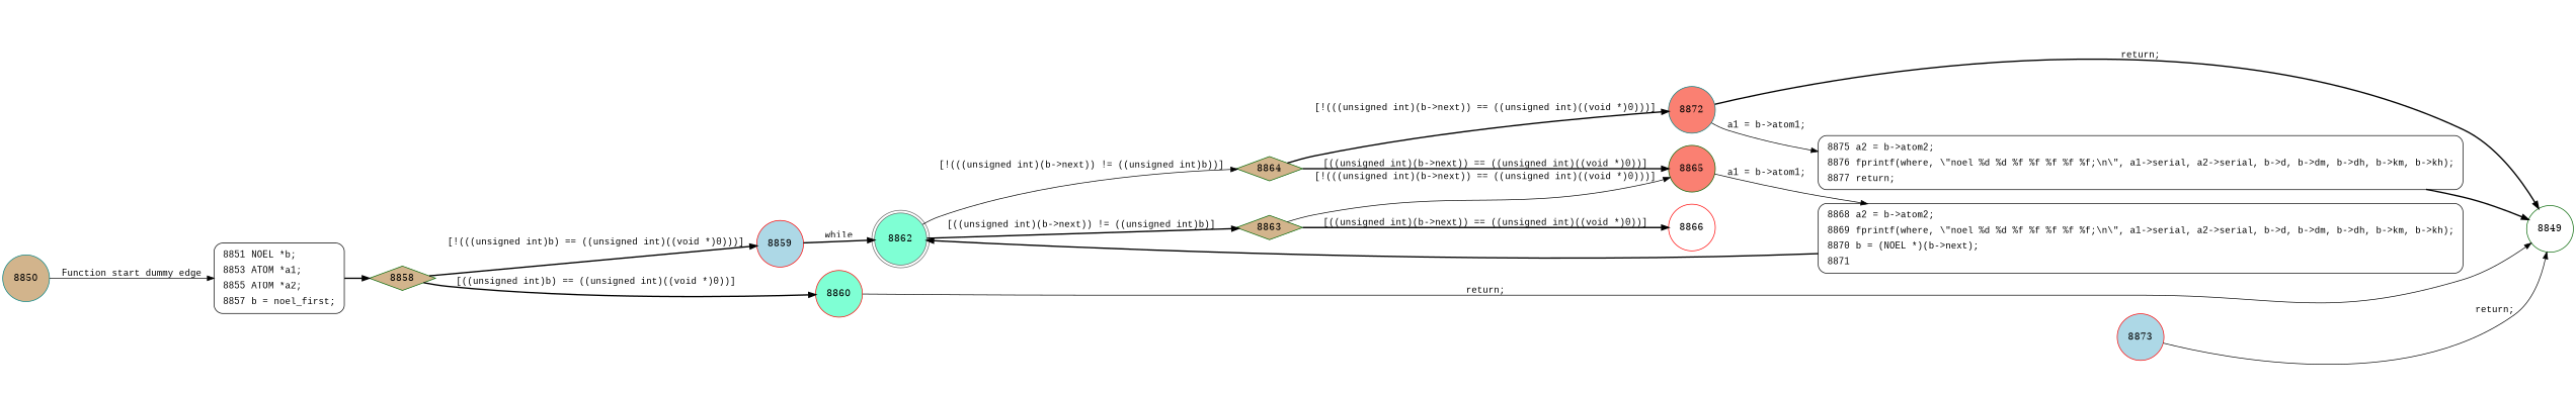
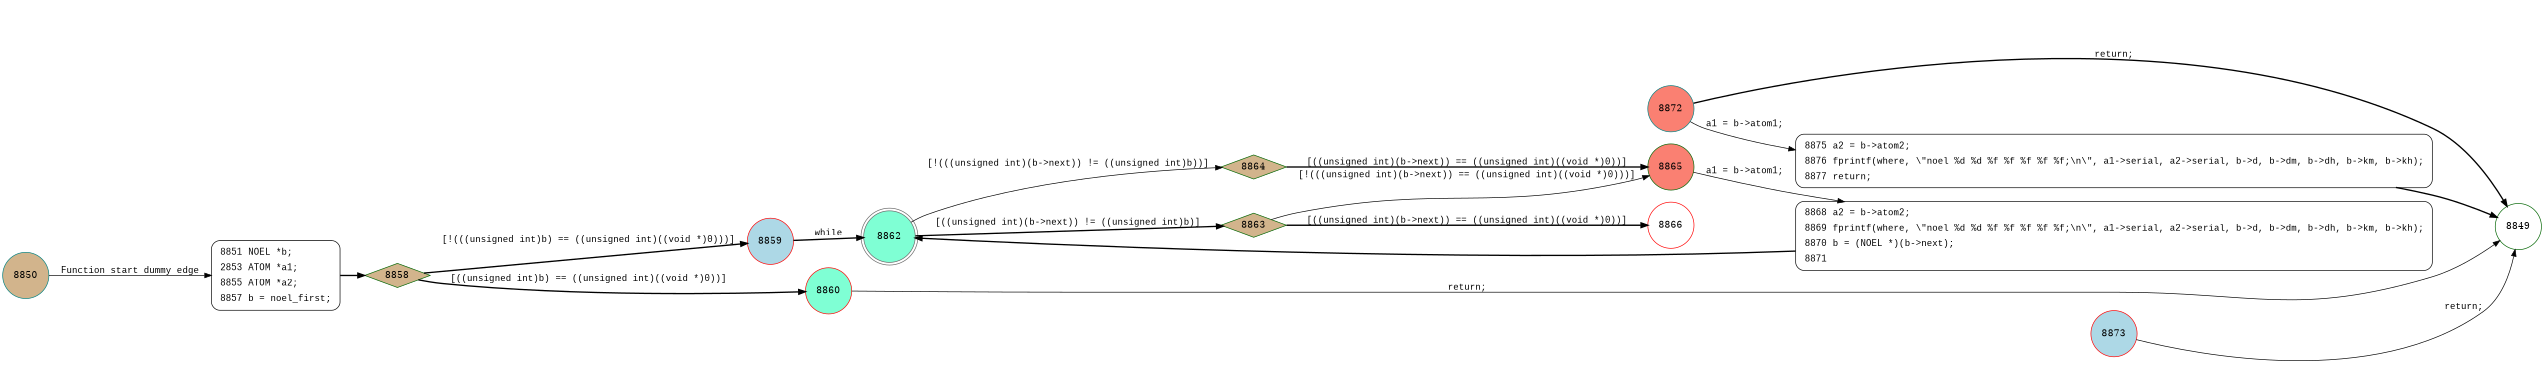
  digraph {
    rankdir=LR
    node [color=darkgreen fillcolor=white shape=circle style=filled]
    edge [fontname="Courier New" style=bold]
    8850 [color=teal fillcolor=tan]
-   n2 [fontname="Courier New" label=<<table border="0" cellborder="0" cellpadding="3" bgcolor="white"><tr><td align="right">8851</td><td align="left">NOEL *b;</td></tr><tr><td align="right">8853</td><td align="left">ATOM *a1;</td></tr><tr><td align="right">8855</td><td align="left">ATOM *a2;</td></tr><tr><td align="right">8857</td><td align="left">b = noel_first;</td></tr></table>> penwidth=1 shape=Mrecord style="filled,bold" color=""]
+   n2 [fontname="Courier New" label=<<table border="0" cellborder="0" cellpadding="3" bgcolor="white"><tr><td align="right">8851</td><td align="left">NOEL *b;</td></tr><tr><td align="right">2853</td><td align="left">ATOM *a1;</td></tr><tr><td align="right">8855</td><td align="left">ATOM *a2;</td></tr><tr><td align="right">8857</td><td align="left">b = noel_first;</td></tr></table>> penwidth=1 shape=Mrecord style="filled,bold" color=""]
    8858 [fillcolor=tan shape=diamond]
    8859 [color=red fillcolor=lightblue]
    8860 [color=red fillcolor=aquamarine]
    8862 [color=gray40 fillcolor=aquamarine shape=doublecircle]
    8849
    8864 [fillcolor=tan shape=diamond]
    8863 [fillcolor=tan shape=diamond]
    8872 [color=teal fillcolor=salmon]
    8865 [fillcolor=salmon]
    8866 [color=red]
    n13 [fontname="Courier New" label=<<table border="0" cellborder="0" cellpadding="3" bgcolor="white"><tr><td align="right">8875</td><td align="left">a2 = b-&gt;atom2;</td></tr><tr><td align="right">8876</td><td align="left">fprintf(where, \"noel %d %d %f %f %f %f %f;\n\", a1-&gt;serial, a2-&gt;serial, b-&gt;d, b-&gt;dm, b-&gt;dh, b-&gt;km, b-&gt;kh);</td></tr><tr><td align="right">8877</td><td align="left">return;</td></tr></table>> penwidth=1 shape=Mrecord style="filled,bold" color=""]
    8873 [color=red fillcolor=lightblue]
    n15 [fontname="Courier New" label=<<table border="0" cellborder="0" cellpadding="3" bgcolor="white"><tr><td align="right">8868</td><td align="left">a2 = b-&gt;atom2;</td></tr><tr><td align="right">8869</td><td align="left">fprintf(where, \"noel %d %d %f %f %f %f %f;\n\", a1-&gt;serial, a2-&gt;serial, b-&gt;d, b-&gt;dm, b-&gt;dh, b-&gt;km, b-&gt;kh);</td></tr><tr><td align="right">8870</td><td align="left">b = (NOEL *)(b-&gt;next);</td></tr><tr><td align="right">8871</td><td align="left"></td></tr></table>> penwidth=1 shape=Mrecord style="filled,bold" color=""]
    8850 -> n2 [label="Function start dummy edge" style=solid]
    n2 -> 8858 [fontname=""]
    8858 -> 8859 [label="[!(((unsigned int)b) == ((unsigned int)((void *)0)))]"]
    8858 -> 8860 [label="[((unsigned int)b) == ((unsigned int)((void *)0))]"]
    8859 -> 8862 [label=while]
    8860 -> 8849 [label="return;" style=solid]
    8862 -> 8864 [label="[!(((unsigned int)(b->next)) != ((unsigned int)b))]" style=solid]
    8862 -> 8863 [label="[((unsigned int)(b->next)) != ((unsigned int)b)]"]
-   8864 -> 8872 [label="[!(((unsigned int)(b->next)) == ((unsigned int)((void *)0)))]"]
    8864 -> 8865 [label="[((unsigned int)(b->next)) == ((unsigned int)((void *)0))]"]
    8863 -> 8865 [label="[!(((unsigned int)(b->next)) == ((unsigned int)((void *)0)))]" style=solid]
    8863 -> 8866 [label="[((unsigned int)(b->next)) == ((unsigned int)((void *)0))]"]
    8872 -> 8849 [label="return;"]
    8872 -> n13 [label="a1 = b->atom1;" style=solid]
    8865 -> n15 [label="a1 = b->atom1;" style=solid]
    n13 -> 8849 [fontname=""]
    8873 -> 8849 [label="return;" style=solid]
    n15 -> 8862 [fontname=""]
  }
